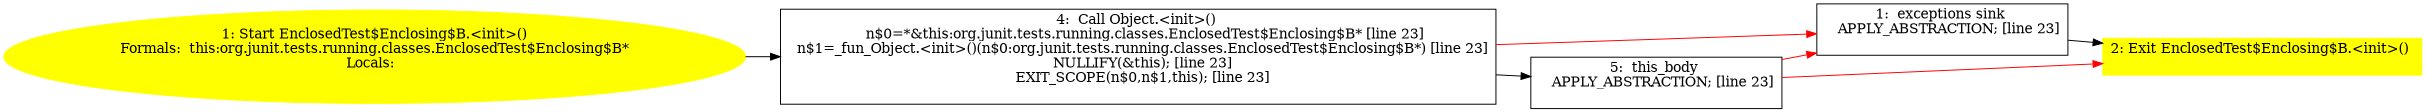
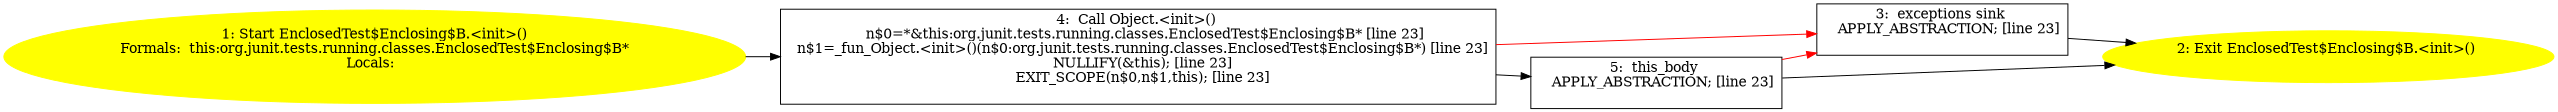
  digraph {
    rankdir=LR
    node [shape=box]
    n1 [color=yellow label="1: Start EnclosedTest$Enclosing$B.<init>()\nFormals:  this:org.junit.tests.running.classes.EnclosedTest$Enclosing$B*\nLocals:  \n  " style=filled shape=""]
    n2 [label="4:  Call Object.<init>() \n   n$0=*&this:org.junit.tests.running.classes.EnclosedTest$Enclosing$B* [line 23]\n  n$1=_fun_Object.<init>()(n$0:org.junit.tests.running.classes.EnclosedTest$Enclosing$B*) [line 23]\n  NULLIFY(&this); [line 23]\n  EXIT_SCOPE(n$0,n$1,this); [line 23]\n "]
-   n3 [label="1:  exceptions sink \n   APPLY_ABSTRACTION; [line 23]\n "]
+   n3 [label="3:  exceptions sink \n   APPLY_ABSTRACTION; [line 23]\n "]
    n4 [label="5:  this_body \n   APPLY_ABSTRACTION; [line 23]\n "]
-   n5 [color=yellow label="2: Exit EnclosedTest$Enclosing$B.<init>() \n  " style=filled]
+   n5 [color=yellow label="2: Exit EnclosedTest$Enclosing$B.<init>() \n  " style=filled shape=""]
    n1 -> n2
    n2 -> n3 [color=red]
    n2 -> n4
    n3 -> n5
    n4 -> n3 [color=red]
-   n4 -> n5 [color=red]
+   n4 -> n5
  }
